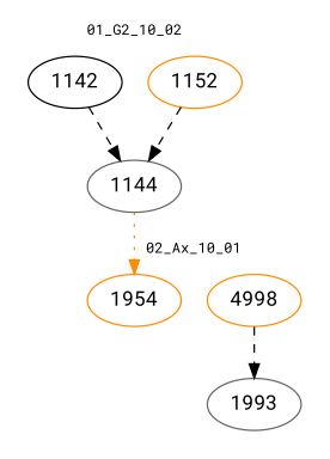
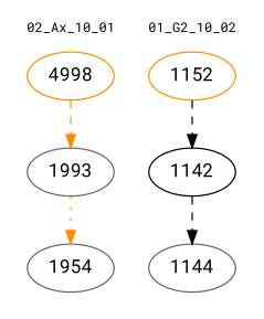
  digraph {
    fontname="Roboto Mono"
    node [color=darkorange fontname="Roboto Mono"]
    edge [color=darkorange fontname="Roboto Mono" style=dashed]
    n1 [label=4998]
    n2 [color=gray40 label=1993]
-   n3 [label=1954]
+   n3 [color=gray40 label=1954]
    n4 [label=1152]
    n5 [color=gray40 label=1144]
    n6 [color=black label=1142]
    subgraph cluster_1 {
      color=white
      fontsize=10
      label="02_Ax_10_01"
      n1
      n2
      n3
    }
    subgraph cluster_2 {
      color=white
      fontsize=10
      label="01_G2_10_02"
      n4
      n5
      n6
    }
-   n1 -> n2 [color=black]
-   n5 -> n3 [style=dotted]
-   n4 -> n5 [color=black]
+   n1 -> n2
+   n2 -> n3 [style=dotted]
+   n4 -> n6 [color=black]
    n6 -> n5 [color=black]
  }
